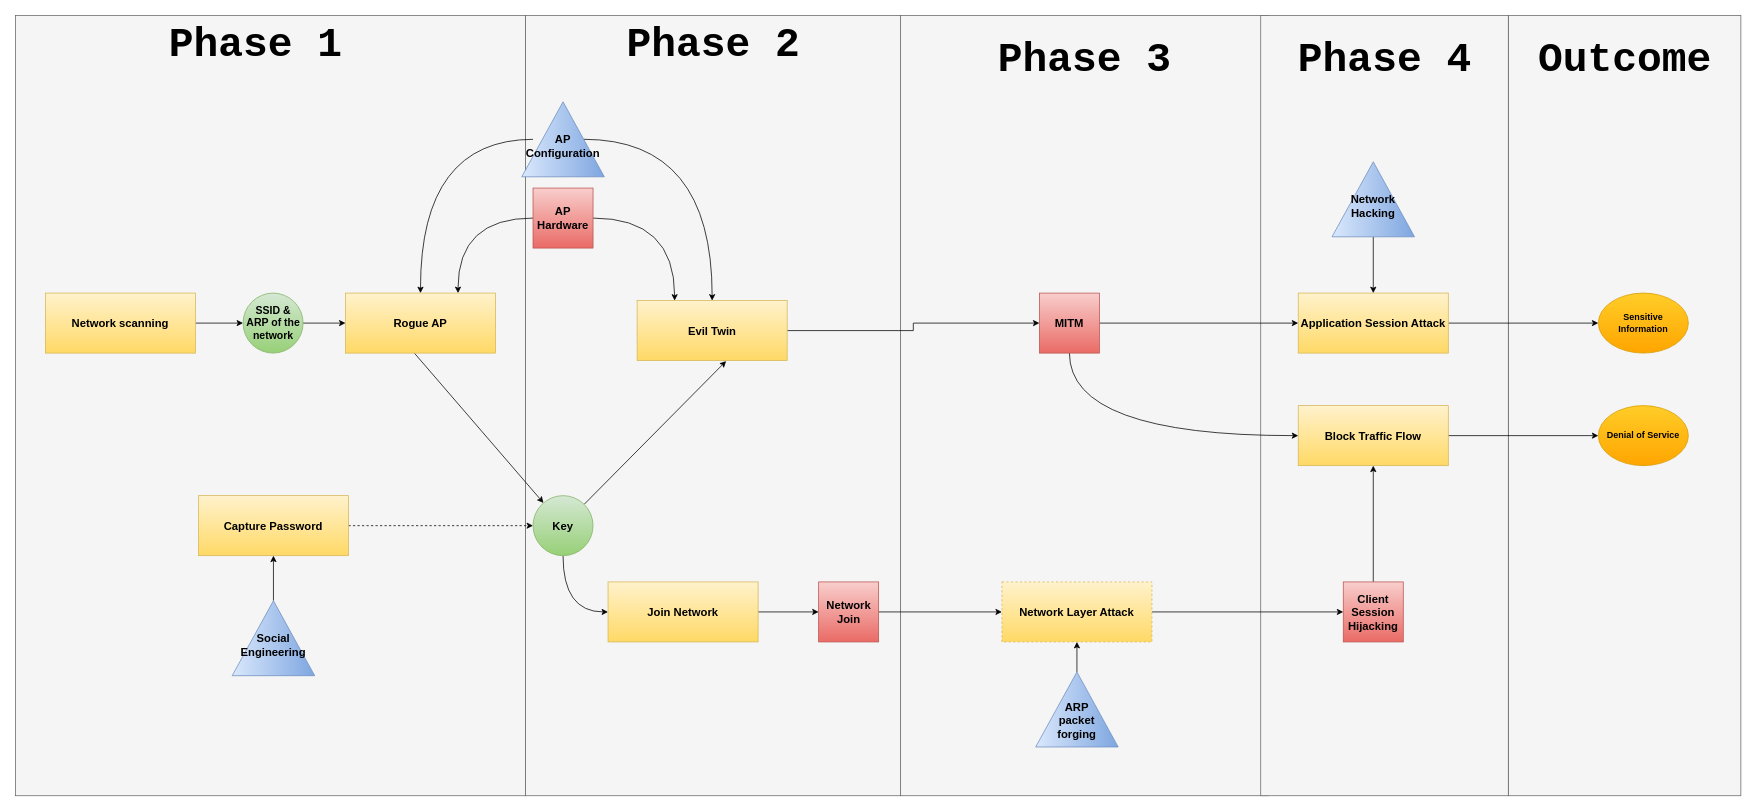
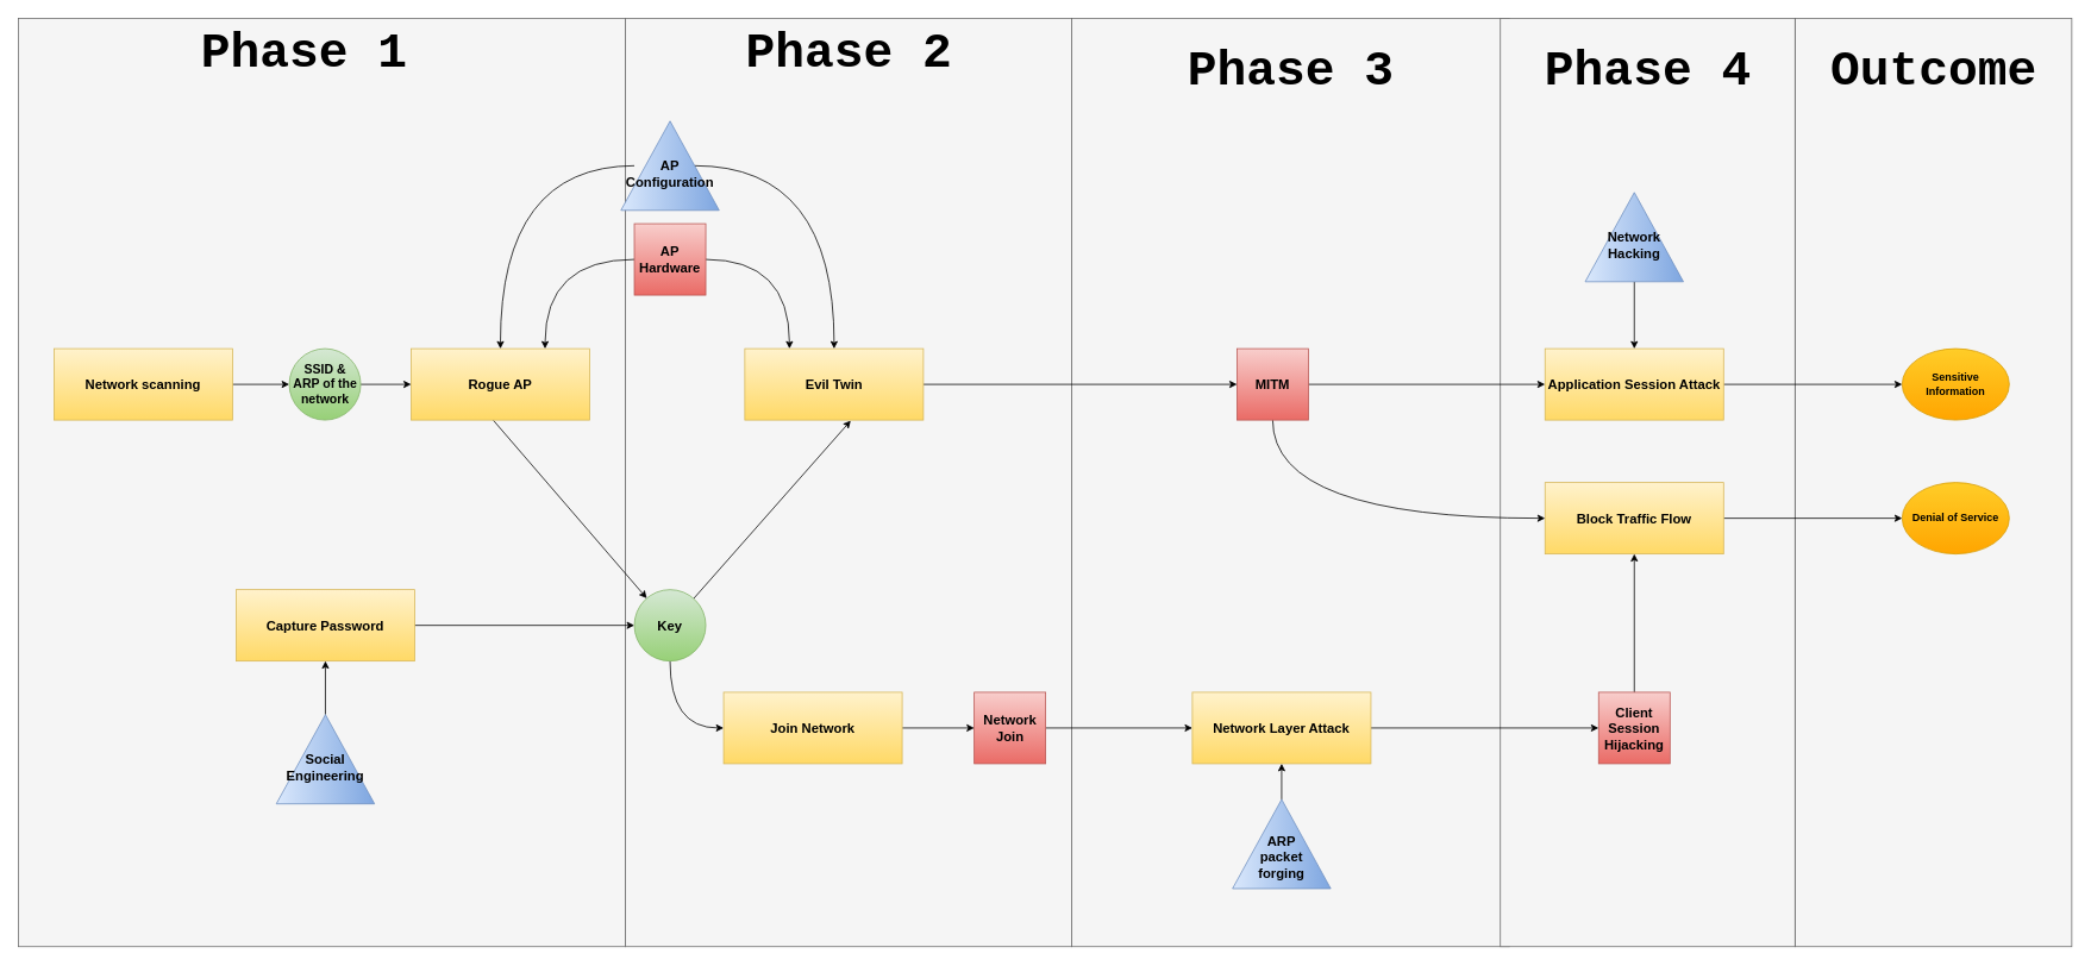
  <mxCell id="0" />
  <mxCell id="1" parent="0" />
  <mxCell id="2" value="" style="rounded=0;whiteSpace=wrap;html=1;align=center;fillColor=#f5f5f5;strokeColor=#666666;fontColor=#333333;" parent="1" vertex="1"><mxGeometry x="2010" y="20" width="310" height="1040" as="geometry" /></mxCell>
  <mxCell id="3" value="" style="rounded=0;whiteSpace=wrap;html=1;align=center;fillColor=#f5f5f5;strokeColor=#666666;fontColor=#333333;" parent="1" vertex="1"><mxGeometry x="1200" y="20" width="490" height="1040" as="geometry" /></mxCell>
  <mxCell id="4" value="" style="rounded=0;whiteSpace=wrap;html=1;align=center;fillColor=#f5f5f5;strokeColor=#666666;fontColor=#333333;" parent="1" vertex="1"><mxGeometry x="1680" y="20" width="330" height="1040" as="geometry" /></mxCell>
  <mxCell id="5" value="" style="rounded=0;whiteSpace=wrap;html=1;align=center;fillColor=#f5f5f5;strokeColor=#666666;fontColor=#333333;" parent="1" vertex="1"><mxGeometry x="700" y="20" width="500" height="1040" as="geometry" /></mxCell>
  <mxCell id="6" value="" style="rounded=0;whiteSpace=wrap;html=1;align=center;fillColor=#f5f5f5;strokeColor=#666666;fontColor=#333333;glass=0;" parent="1" vertex="1"><mxGeometry x="20" y="20" width="680" height="1040" as="geometry" /></mxCell>
  <mxCell id="7" style="edgeStyle=orthogonalEdgeStyle;rounded=0;orthogonalLoop=1;jettySize=auto;html=1;exitX=1;exitY=0.5;exitDx=0;exitDy=0;" parent="1" source="8" target="13" edge="1"><mxGeometry relative="1" as="geometry" /></mxCell>
  <mxCell id="8" value="&lt;font style=&quot;font-size: 15px&quot;&gt;Network scanning&lt;/font&gt;" style="rounded=0;whiteSpace=wrap;html=1;fillColor=#fff2cc;strokeColor=#d6b656;gradientColor=#ffd966;fontStyle=1" parent="1" vertex="1"><mxGeometry x="60" y="390" width="200" height="80" as="geometry" /></mxCell>
- <mxCell id="9" style="edgeStyle=orthogonalEdgeStyle;rounded=0;orthogonalLoop=1;jettySize=auto;html=1;exitX=1;exitY=0.5;exitDx=0;exitDy=0;dashed=1;" parent="1" source="10" target="16" edge="1"><mxGeometry relative="1" as="geometry" /></mxCell>
+ <mxCell id="9" style="edgeStyle=orthogonalEdgeStyle;rounded=0;orthogonalLoop=1;jettySize=auto;html=1;exitX=1;exitY=0.5;exitDx=0;exitDy=0;" parent="1" source="10" target="16" edge="1"><mxGeometry relative="1" as="geometry" /></mxCell>
  <mxCell id="10" value="&lt;font style=&quot;font-size: 15px&quot;&gt;Capture Password&lt;/font&gt;" style="rounded=0;whiteSpace=wrap;html=1;fillColor=#fff2cc;strokeColor=#d6b656;gradientColor=#ffd966;fontStyle=1" parent="1" vertex="1"><mxGeometry x="264" y="660" width="200" height="80" as="geometry" /></mxCell>
  <mxCell id="11" value="&lt;font style=&quot;font-size: 15px&quot;&gt;Rogue AP&lt;/font&gt;" style="rounded=0;whiteSpace=wrap;html=1;fillColor=#fff2cc;strokeColor=#d6b656;gradientColor=#ffd966;fontStyle=1" parent="1" vertex="1"><mxGeometry x="460" y="390" width="200" height="80" as="geometry" /></mxCell>
  <mxCell id="12" style="edgeStyle=orthogonalEdgeStyle;rounded=0;orthogonalLoop=1;jettySize=auto;html=1;exitX=1;exitY=0.5;exitDx=0;exitDy=0;entryX=0;entryY=0.5;entryDx=0;entryDy=0;" parent="1" source="13" target="11" edge="1"><mxGeometry relative="1" as="geometry" /></mxCell>
  <mxCell id="13" value="&lt;font style=&quot;font-size: 14px&quot;&gt;SSID &amp;amp; ARP of the network&lt;/font&gt;" style="ellipse;whiteSpace=wrap;html=1;aspect=fixed;fillColor=#d5e8d4;strokeColor=#82b366;gradientColor=#97d077;fontStyle=1" parent="1" vertex="1"><mxGeometry x="323.5" y="390" width="80" height="80" as="geometry" /></mxCell>
  <mxCell id="14" style="rounded=0;orthogonalLoop=1;jettySize=auto;html=1;entryX=0.593;entryY=1.008;entryDx=0;entryDy=0;entryPerimeter=0;" parent="1" source="16" target="21" edge="1"><mxGeometry relative="1" as="geometry" /></mxCell>
  <mxCell id="15" style="edgeStyle=orthogonalEdgeStyle;rounded=0;orthogonalLoop=1;jettySize=auto;html=1;exitX=0.5;exitY=1;exitDx=0;exitDy=0;entryX=0;entryY=0.5;entryDx=0;entryDy=0;curved=1;" parent="1" source="16" target="24" edge="1"><mxGeometry relative="1" as="geometry" /></mxCell>
  <mxCell id="16" value="&lt;font style=&quot;font-size: 15px&quot;&gt;Key&lt;/font&gt;" style="ellipse;whiteSpace=wrap;html=1;aspect=fixed;fillColor=#d5e8d4;strokeColor=#82b366;gradientColor=#97d077;fontStyle=1" parent="1" vertex="1"><mxGeometry x="710" y="660" width="80" height="80" as="geometry" /></mxCell>
  <mxCell id="17" style="edgeStyle=orthogonalEdgeStyle;rounded=0;orthogonalLoop=1;jettySize=auto;html=1;exitX=1;exitY=0.5;exitDx=0;exitDy=0;entryX=0.25;entryY=0;entryDx=0;entryDy=0;curved=1;" parent="1" source="19" target="21" edge="1"><mxGeometry relative="1" as="geometry" /></mxCell>
  <mxCell id="18" style="edgeStyle=orthogonalEdgeStyle;rounded=0;orthogonalLoop=1;jettySize=auto;html=1;exitX=0;exitY=0.5;exitDx=0;exitDy=0;entryX=0.75;entryY=0;entryDx=0;entryDy=0;curved=1;" parent="1" source="19" target="11" edge="1"><mxGeometry relative="1" as="geometry" /></mxCell>
  <mxCell id="19" value="&lt;font style=&quot;font-size: 15px&quot;&gt;AP Hardware&lt;/font&gt;" style="whiteSpace=wrap;html=1;aspect=fixed;fillColor=#f8cecc;strokeColor=#b85450;gradientColor=#ea6b66;fontStyle=1" parent="1" vertex="1"><mxGeometry x="710" y="250" width="80" height="80" as="geometry" /></mxCell>
  <mxCell id="20" style="edgeStyle=orthogonalEdgeStyle;rounded=0;orthogonalLoop=1;jettySize=auto;html=1;exitX=1;exitY=0.5;exitDx=0;exitDy=0;entryX=0;entryY=0.5;entryDx=0;entryDy=0;" parent="1" source="21" target="52" edge="1"><mxGeometry relative="1" as="geometry"><mxPoint x="1212.5" y="430" as="targetPoint" /></mxGeometry></mxCell>
- <mxCell id="21" value="&lt;font style=&quot;font-size: 15px&quot;&gt;Evil Twin&lt;/font&gt;" style="rounded=0;whiteSpace=wrap;html=1;fillColor=#fff2cc;strokeColor=#d6b656;gradientColor=#ffd966;fontStyle=1" parent="1" vertex="1"><mxGeometry x="848.75" y="400" width="200" height="80" as="geometry" /></mxCell>
+ <mxCell id="21" value="&lt;font style=&quot;font-size: 15px&quot;&gt;Evil Twin&lt;/font&gt;" style="rounded=0;whiteSpace=wrap;html=1;fillColor=#fff2cc;strokeColor=#d6b656;gradientColor=#ffd966;fontStyle=1" parent="1" vertex="1"><mxGeometry x="833.75" y="390" width="200" height="80" as="geometry" /></mxCell>
  <mxCell id="22" value="" style="edgeStyle=orthogonalEdgeStyle;rounded=0;orthogonalLoop=1;jettySize=auto;html=1;" parent="1" source="52" target="32" edge="1"><mxGeometry relative="1" as="geometry"><mxPoint x="1292.5" y="430" as="sourcePoint" /></mxGeometry></mxCell>
  <mxCell id="23" value="" style="edgeStyle=orthogonalEdgeStyle;rounded=0;orthogonalLoop=1;jettySize=auto;html=1;entryX=0;entryY=0.5;entryDx=0;entryDy=0;" parent="1" source="24" target="51" edge="1"><mxGeometry relative="1" as="geometry"><mxPoint x="1110" y="790" as="targetPoint" /></mxGeometry></mxCell>
  <mxCell id="24" value="&lt;div&gt;&lt;font style=&quot;font-size: 15px&quot;&gt;Join Network&lt;/font&gt;&lt;/div&gt;" style="rounded=0;whiteSpace=wrap;html=1;fillColor=#fff2cc;strokeColor=#d6b656;gradientColor=#ffd966;fontStyle=1" parent="1" vertex="1"><mxGeometry x="810" y="775" width="200" height="80" as="geometry" /></mxCell>
  <mxCell id="25" value="" style="edgeStyle=orthogonalEdgeStyle;rounded=0;orthogonalLoop=1;jettySize=auto;html=1;exitX=1;exitY=0.5;exitDx=0;exitDy=0;" parent="1" source="51" target="27" edge="1"><mxGeometry relative="1" as="geometry"><mxPoint x="1190" y="790" as="sourcePoint" /></mxGeometry></mxCell>
  <mxCell id="26" value="" style="edgeStyle=orthogonalEdgeStyle;rounded=0;orthogonalLoop=1;jettySize=auto;html=1;entryX=0;entryY=0.5;entryDx=0;entryDy=0;" parent="1" source="27" target="53" edge="1"><mxGeometry relative="1" as="geometry"><mxPoint x="1790" y="815" as="targetPoint" /></mxGeometry></mxCell>
- <mxCell id="27" value="&lt;font style=&quot;font-size: 15px&quot;&gt;Network Layer Attack&lt;/font&gt;" style="rounded=0;whiteSpace=wrap;html=1;fillColor=#fff2cc;strokeColor=#d6b656;gradientColor=#ffd966;fontStyle=1;dashed=1;" parent="1" vertex="1"><mxGeometry x="1335" y="775" width="200" height="80" as="geometry" /></mxCell>
+ <mxCell id="27" value="&lt;font style=&quot;font-size: 15px&quot;&gt;Network Layer Attack&lt;/font&gt;" style="rounded=0;whiteSpace=wrap;html=1;fillColor=#fff2cc;strokeColor=#d6b656;gradientColor=#ffd966;fontStyle=1" parent="1" vertex="1"><mxGeometry x="1335" y="775" width="200" height="80" as="geometry" /></mxCell>
  <mxCell id="28" value="" style="edgeStyle=orthogonalEdgeStyle;rounded=0;orthogonalLoop=1;jettySize=auto;html=1;exitX=0.5;exitY=0;exitDx=0;exitDy=0;" parent="1" source="53" target="30" edge="1"><mxGeometry relative="1" as="geometry"><mxPoint x="1840" y="775" as="sourcePoint" /><Array as="points" /></mxGeometry></mxCell>
  <mxCell id="29" value="" style="edgeStyle=orthogonalEdgeStyle;rounded=0;orthogonalLoop=1;jettySize=auto;html=1;" parent="1" source="30" target="34" edge="1"><mxGeometry relative="1" as="geometry" /></mxCell>
  <mxCell id="30" value="&lt;font style=&quot;font-size: 15px&quot;&gt;Block Traffic Flow&lt;/font&gt;" style="rounded=0;whiteSpace=wrap;html=1;fillColor=#fff2cc;strokeColor=#d6b656;gradientColor=#ffd966;fontStyle=1" parent="1" vertex="1"><mxGeometry x="1730" y="540" width="200" height="80" as="geometry" /></mxCell>
  <mxCell id="31" value="" style="edgeStyle=orthogonalEdgeStyle;rounded=0;orthogonalLoop=1;jettySize=auto;html=1;" parent="1" source="32" target="33" edge="1"><mxGeometry relative="1" as="geometry" /></mxCell>
  <mxCell id="32" value="&lt;font style=&quot;font-size: 15px&quot;&gt;Application Session Attack&lt;/font&gt;" style="rounded=0;whiteSpace=wrap;html=1;fillColor=#fff2cc;strokeColor=#d6b656;gradientColor=#ffd966;fontStyle=1" parent="1" vertex="1"><mxGeometry x="1730" y="390" width="200" height="80" as="geometry" /></mxCell>
  <mxCell id="33" value="Sensitive Information " style="ellipse;whiteSpace=wrap;html=1;fillColor=#ffcd28;strokeColor=#d79b00;gradientColor=#ffa500;fontStyle=1" parent="1" vertex="1"><mxGeometry x="2130" y="390" width="120" height="80" as="geometry" /></mxCell>
  <mxCell id="34" value="Denial of Service" style="ellipse;whiteSpace=wrap;html=1;fillColor=#ffcd28;strokeColor=#d79b00;gradientColor=#ffa500;fontStyle=1" parent="1" vertex="1"><mxGeometry x="2130" y="540" width="120" height="80" as="geometry" /></mxCell>
  <mxCell id="35" style="edgeStyle=orthogonalEdgeStyle;rounded=0;orthogonalLoop=1;jettySize=auto;html=1;exitX=0.5;exitY=1;exitDx=0;exitDy=0;entryX=0;entryY=0.5;entryDx=0;entryDy=0;curved=1;" parent="1" source="52" target="30" edge="1"><mxGeometry relative="1" as="geometry" /></mxCell>
  <mxCell id="36" style="rounded=0;orthogonalLoop=1;jettySize=auto;html=1;exitX=0.462;exitY=1.008;exitDx=0;exitDy=0;exitPerimeter=0;" parent="1" source="11" target="16" edge="1"><mxGeometry relative="1" as="geometry"><mxPoint x="550" y="510" as="sourcePoint" /><mxPoint x="880" y="510.64" as="targetPoint" /></mxGeometry></mxCell>
  <mxCell id="37" value="&lt;font style=&quot;font-size: 55px;&quot;&gt;&lt;b style=&quot;font-size: 55px;&quot;&gt;Phase 1&lt;/b&gt;&lt;/font&gt;" style="text;html=1;strokeColor=none;fillColor=none;align=center;verticalAlign=middle;whiteSpace=wrap;rounded=0;fontSize=55;fontFamily=Courier New;" parent="1" vertex="1"><mxGeometry x="197.5" y="50" width="285" height="20" as="geometry" /></mxCell>
  <mxCell id="38" value="&lt;font style=&quot;font-size: 55px&quot;&gt;&lt;b style=&quot;font-size: 55px&quot;&gt;Phase 2&lt;/b&gt;&lt;/font&gt;" style="text;html=1;strokeColor=none;fillColor=none;align=center;verticalAlign=middle;whiteSpace=wrap;rounded=0;fontSize=55;fontFamily=Courier New;" parent="1" vertex="1"><mxGeometry x="807.5" y="50" width="285" height="20" as="geometry" /></mxCell>
  <mxCell id="39" value="&lt;font style=&quot;font-size: 55px&quot;&gt;&lt;b style=&quot;font-size: 55px&quot;&gt;Phase 3&lt;/b&gt;&lt;/font&gt;" style="text;html=1;strokeColor=none;fillColor=none;align=center;verticalAlign=middle;whiteSpace=wrap;rounded=0;fontSize=55;fontFamily=Courier New;" parent="1" vertex="1"><mxGeometry x="1302.5" y="70" width="285" height="20" as="geometry" /></mxCell>
  <mxCell id="40" value="&lt;font style=&quot;font-size: 55px&quot;&gt;&lt;b style=&quot;font-size: 55px&quot;&gt;Phase 4&lt;/b&gt;&lt;/font&gt;" style="text;html=1;strokeColor=none;fillColor=none;align=center;verticalAlign=middle;whiteSpace=wrap;rounded=0;fontSize=55;fontFamily=Courier New;" parent="1" vertex="1"><mxGeometry x="1702.5" y="70" width="285" height="20" as="geometry" /></mxCell>
  <mxCell id="41" value="&lt;font style=&quot;font-size: 55px&quot;&gt;&lt;b style=&quot;font-size: 55px&quot;&gt;Outcome&lt;/b&gt;&lt;/font&gt;" style="text;html=1;strokeColor=none;fillColor=none;align=center;verticalAlign=middle;whiteSpace=wrap;rounded=0;fontSize=55;fontFamily=Courier New;" parent="1" vertex="1"><mxGeometry x="2022.5" y="70" width="285" height="20" as="geometry" /></mxCell>
  <mxCell id="42" style="edgeStyle=orthogonalEdgeStyle;rounded=0;orthogonalLoop=1;jettySize=auto;html=1;exitX=1;exitY=0.5;exitDx=0;exitDy=0;entryX=0.5;entryY=1;entryDx=0;entryDy=0;" parent="1" source="43" target="10" edge="1"><mxGeometry relative="1" as="geometry" /></mxCell>
  <mxCell id="43" value="&lt;div style=&quot;font-size: 15px;&quot;&gt;&lt;font style=&quot;font-size: 15px;&quot;&gt;&lt;br&gt;&lt;/font&gt;&lt;/div&gt;&lt;div style=&quot;font-size: 15px;&quot;&gt;&lt;font style=&quot;font-size: 15px;&quot;&gt;Social &lt;br&gt;&lt;/font&gt;&lt;/div&gt;&lt;div style=&quot;font-size: 15px;&quot;&gt;&lt;font style=&quot;font-size: 15px;&quot;&gt;Engineering&lt;/font&gt;&lt;/div&gt;" style="triangle;rotation=90;fillColor=#dae8fc;strokeColor=#6c8ebf;gradientColor=#7ea6e0;fontStyle=1;horizontal=0;verticalAlign=middle;direction=west;html=1;fontSize=12;whiteSpace=wrap;" parent="1" vertex="1"><mxGeometry x="314" y="795" width="100" height="110" as="geometry" /></mxCell>
  <mxCell id="44" style="edgeStyle=orthogonalEdgeStyle;rounded=0;orthogonalLoop=1;jettySize=auto;html=1;exitX=1;exitY=0.5;exitDx=0;exitDy=0;entryX=0.5;entryY=1;entryDx=0;entryDy=0;" parent="1" source="45" target="27" edge="1"><mxGeometry relative="1" as="geometry" /></mxCell>
  <mxCell id="45" value="&lt;div&gt;&lt;br&gt;&lt;/div&gt;&lt;br&gt;&lt;font style=&quot;font-size: 15px&quot;&gt;ARP &lt;br&gt;packet &lt;br&gt;forging&lt;/font&gt;" style="triangle;rotation=90;fillColor=#dae8fc;strokeColor=#6c8ebf;gradientColor=#7ea6e0;fontStyle=1;horizontal=0;verticalAlign=middle;direction=west;html=1;fontSize=12;whiteSpace=wrap;" parent="1" vertex="1"><mxGeometry x="1385" y="890" width="100" height="110" as="geometry" /></mxCell>
  <mxCell id="46" style="edgeStyle=orthogonalEdgeStyle;rounded=0;orthogonalLoop=1;jettySize=auto;html=1;exitX=0;exitY=0.5;exitDx=0;exitDy=0;entryX=0.5;entryY=0;entryDx=0;entryDy=0;" parent="1" source="47" target="32" edge="1"><mxGeometry relative="1" as="geometry" /></mxCell>
  <mxCell id="47" value="&lt;font style=&quot;font-size: 15px;&quot;&gt;&lt;br&gt;Network&lt;br&gt;Hacking&lt;/font&gt;" style="triangle;rotation=90;fillColor=#dae8fc;strokeColor=#6c8ebf;gradientColor=#7ea6e0;fontStyle=1;horizontal=0;verticalAlign=middle;direction=west;html=1;fontSize=12;whiteSpace=wrap;" parent="1" vertex="1"><mxGeometry x="1780" y="210" width="100" height="110" as="geometry" /></mxCell>
  <mxCell id="48" style="edgeStyle=orthogonalEdgeStyle;rounded=0;orthogonalLoop=1;jettySize=auto;html=1;exitX=0.5;exitY=1;exitDx=0;exitDy=0;entryX=0.5;entryY=0;entryDx=0;entryDy=0;curved=1;" parent="1" source="50" target="21" edge="1"><mxGeometry relative="1" as="geometry" /></mxCell>
  <mxCell id="49" style="edgeStyle=orthogonalEdgeStyle;rounded=0;orthogonalLoop=1;jettySize=auto;html=1;entryX=0.5;entryY=0;entryDx=0;entryDy=0;curved=1;" parent="1" target="11" edge="1"><mxGeometry relative="1" as="geometry"><mxPoint x="710" y="185" as="sourcePoint" /></mxGeometry></mxCell>
  <mxCell id="50" value="&lt;font style=&quot;font-size: 15px;&quot;&gt;&lt;br&gt;AP&lt;br&gt;Configuration&lt;br&gt;&lt;/font&gt;" style="triangle;rotation=90;fillColor=#dae8fc;strokeColor=#6c8ebf;gradientColor=#7ea6e0;fontStyle=1;horizontal=0;verticalAlign=middle;direction=west;html=1;fontSize=12;whiteSpace=wrap;" parent="1" vertex="1"><mxGeometry x="700" y="130" width="100" height="110" as="geometry" /></mxCell>
  <mxCell id="51" value="&lt;font style=&quot;font-size: 15px&quot;&gt;Network Join&lt;/font&gt;" style="whiteSpace=wrap;html=1;aspect=fixed;fillColor=#f8cecc;strokeColor=#b85450;gradientColor=#ea6b66;fontStyle=1" parent="1" vertex="1"><mxGeometry x="1090.7" y="775" width="80" height="80" as="geometry" /></mxCell>
  <mxCell id="52" value="&lt;font style=&quot;font-size: 15px&quot;&gt;MITM&lt;/font&gt;" style="whiteSpace=wrap;html=1;aspect=fixed;fillColor=#f8cecc;strokeColor=#b85450;gradientColor=#ea6b66;fontStyle=1" parent="1" vertex="1"><mxGeometry x="1385" y="390" width="80" height="80" as="geometry" /></mxCell>
  <mxCell id="53" value="&lt;span style=&quot;font-size: 15px&quot;&gt;Client Session Hijacking&lt;/span&gt;" style="whiteSpace=wrap;html=1;aspect=fixed;fillColor=#f8cecc;strokeColor=#b85450;gradientColor=#ea6b66;fontStyle=1" parent="1" vertex="1"><mxGeometry x="1790" y="775" width="80" height="80" as="geometry" /></mxCell>
